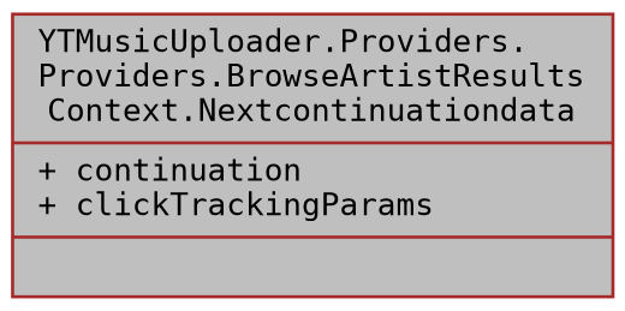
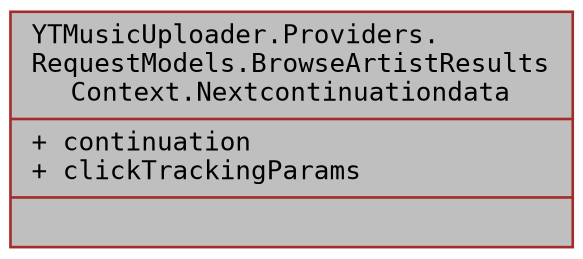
  digraph {
    fontname="DejaVu Sans Mono"
-   n1 [color=brown fillcolor=grey75 fontcolor=black fontname="DejaVu Sans Mono" fontsize=10 height=0.2 label="{YTMusicUploader.Providers.\lProviders.BrowseArtistResults\lContext.Nextcontinuationdata\n|+ continuation\l+ clickTrackingParams\l|}" shape=record style=filled width=0.4]
+   n1 [color=brown fillcolor=grey75 fontcolor=black fontname="DejaVu Sans Mono" fontsize=10 height=0.2 label="{YTMusicUploader.Providers.\lRequestModels.BrowseArtistResults\lContext.Nextcontinuationdata\n|+ continuation\l+ clickTrackingParams\l|}" shape=record style=filled width=0.4]
  }
